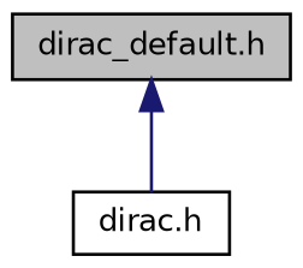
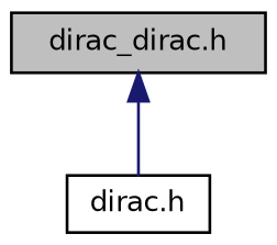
  digraph {
    node [color=black fontname=Helvetica fontsize=10 shape=record style=filled]
-   n1 [fillcolor=grey75 fontcolor=black height=0.2 label="dirac_default.h" width=0.4]
+   n1 [fillcolor=grey75 fontcolor=black height=0.2 label="dirac_dirac.h" width=0.4]
    n2 [fillcolor=white height=0.2 label="dirac.h" width=0.4]
    n1 -> n2 [color=midnightblue dir=back fontname=Helvetica fontsize=10 labelfontname=Helvetica labelfontsize=10 style=solid]
  }
